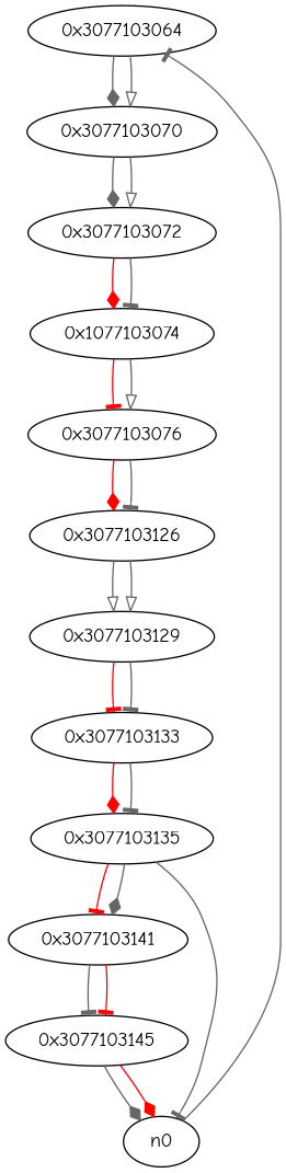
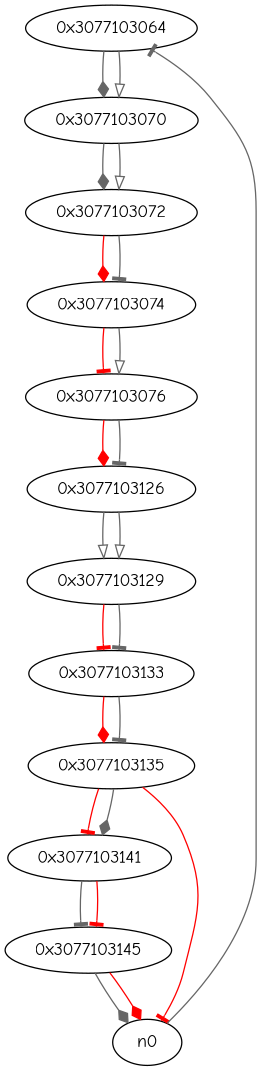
  digraph {
    fontname="Comic Neue"
    node [fontname="Comic Neue"]
    edge [arrowhead=tee color=gray40 fontname="Comic Neue"]
    n1 [label="0x3077103064"]
    n2 [label="0x3077103070"]
    n3 [label="0x3077103072"]
-   n4 [label="0x1077103074"]
+   n4 [label="0x3077103074"]
    n5 [label="0x3077103076"]
    n6 [label="0x3077103126"]
    n7 [label="0x3077103129"]
    n8 [label="0x3077103133"]
    n9 [label="0x3077103135"]
    n10 [label="0x3077103141"]
    n0
    n11 [label="0x3077103145"]
    n1 -> n2 [arrowhead=diamond]
    n1 -> n2 [arrowhead=onormal]
    n2 -> n3 [arrowhead=diamond]
    n2 -> n3 [arrowhead=onormal]
    n3 -> n4 [arrowhead=diamond color=red]
    n3 -> n4
    n4 -> n5 [color=red]
    n4 -> n5 [arrowhead=onormal]
    n5 -> n6 [arrowhead=diamond color=red]
    n5 -> n6
    n6 -> n7 [arrowhead=onormal]
    n6 -> n7 [arrowhead=onormal]
    n7 -> n8 [color=red]
    n7 -> n8
    n8 -> n9 [arrowhead=diamond color=red]
    n8 -> n9
    n9 -> n10 [color=red]
    n9 -> n10 [arrowhead=diamond]
-   n9 -> n0
+   n9 -> n0 [color=red]
    n10 -> n11
    n10 -> n11 [color=red]
    n0 -> n1
    n11 -> n0 [arrowhead=diamond]
    n11 -> n0 [arrowhead=diamond color=red]
  }
